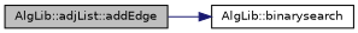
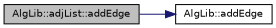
  digraph {
    rankdir=LR
    node [color=black fontname=Helvetica fontsize=10 shape=record style=filled]
    n1 [fillcolor=grey75 fontcolor=black height=0.2 label="AlgLib::adjList::addEdge" width=0.4]
-   n2 [fillcolor=white height=0.2 label="AlgLib::binarysearch" width=0.4]
+   n2 [fillcolor=white height=0.2 label="AlgLib::addEdge" width=0.4]
    n1 -> n2 [color=midnightblue fontname=Helvetica fontsize=10 labelfontname=Helvetica labelfontsize=10 style=solid]
  }
